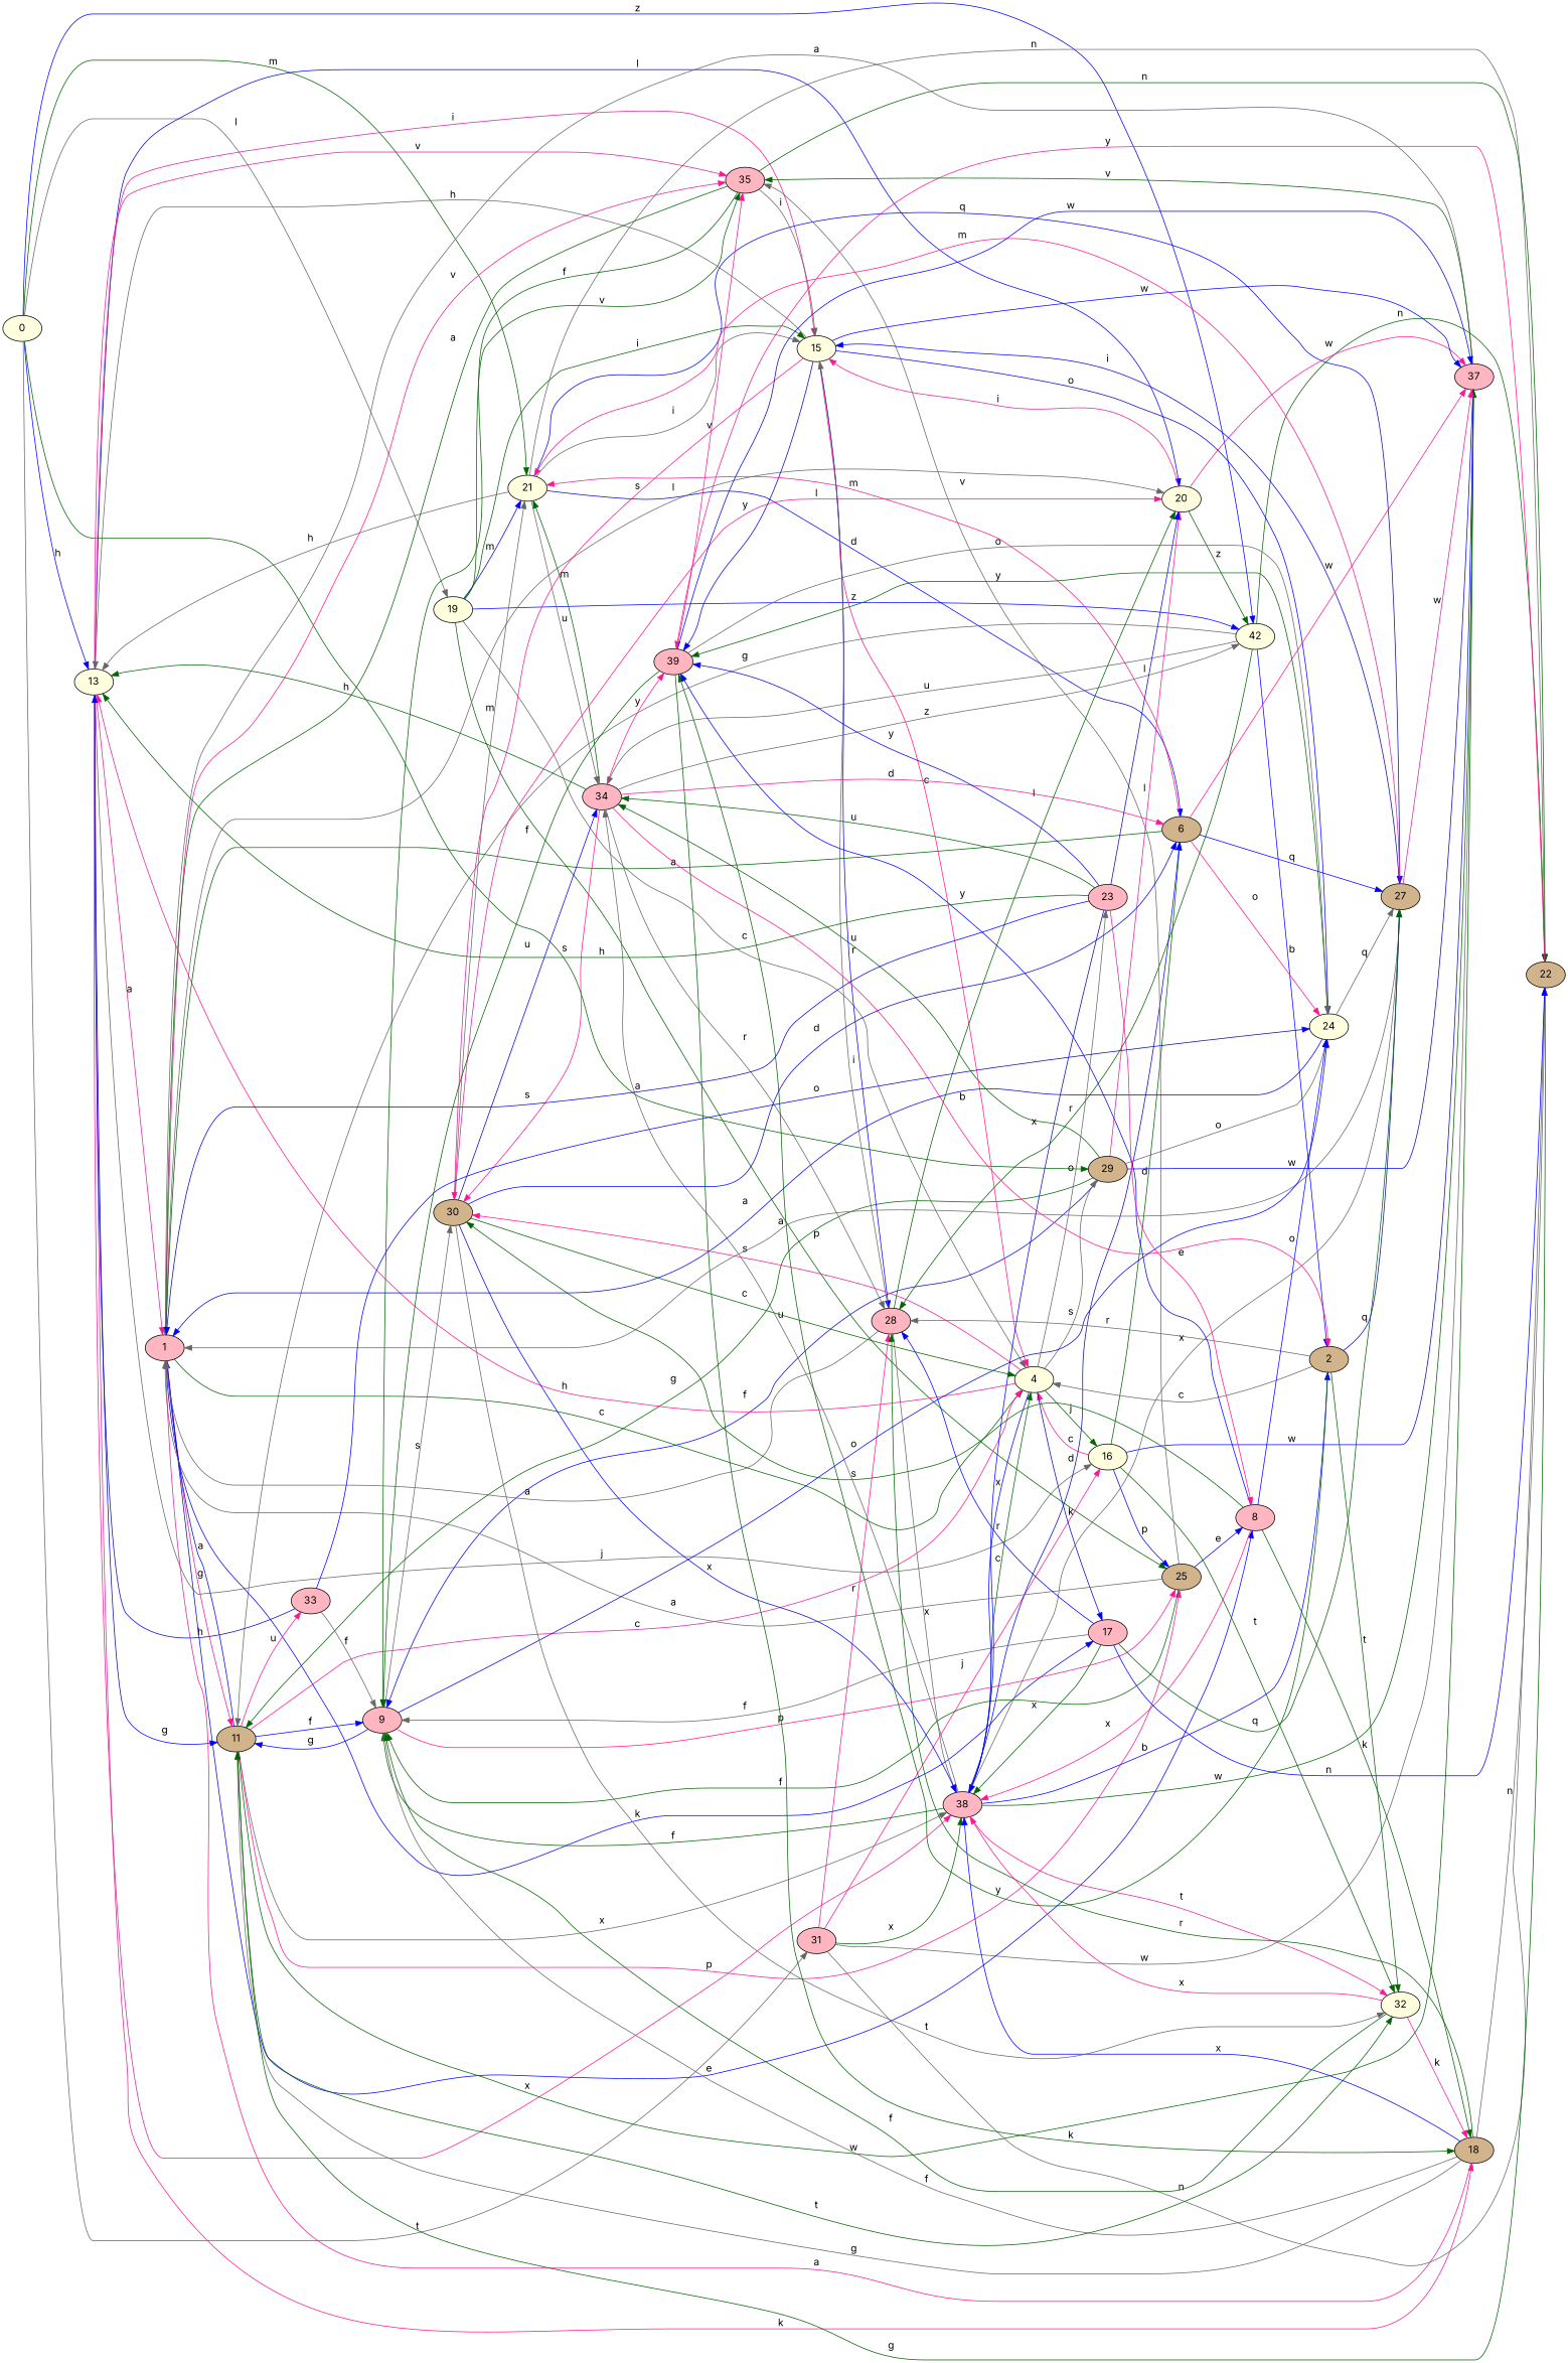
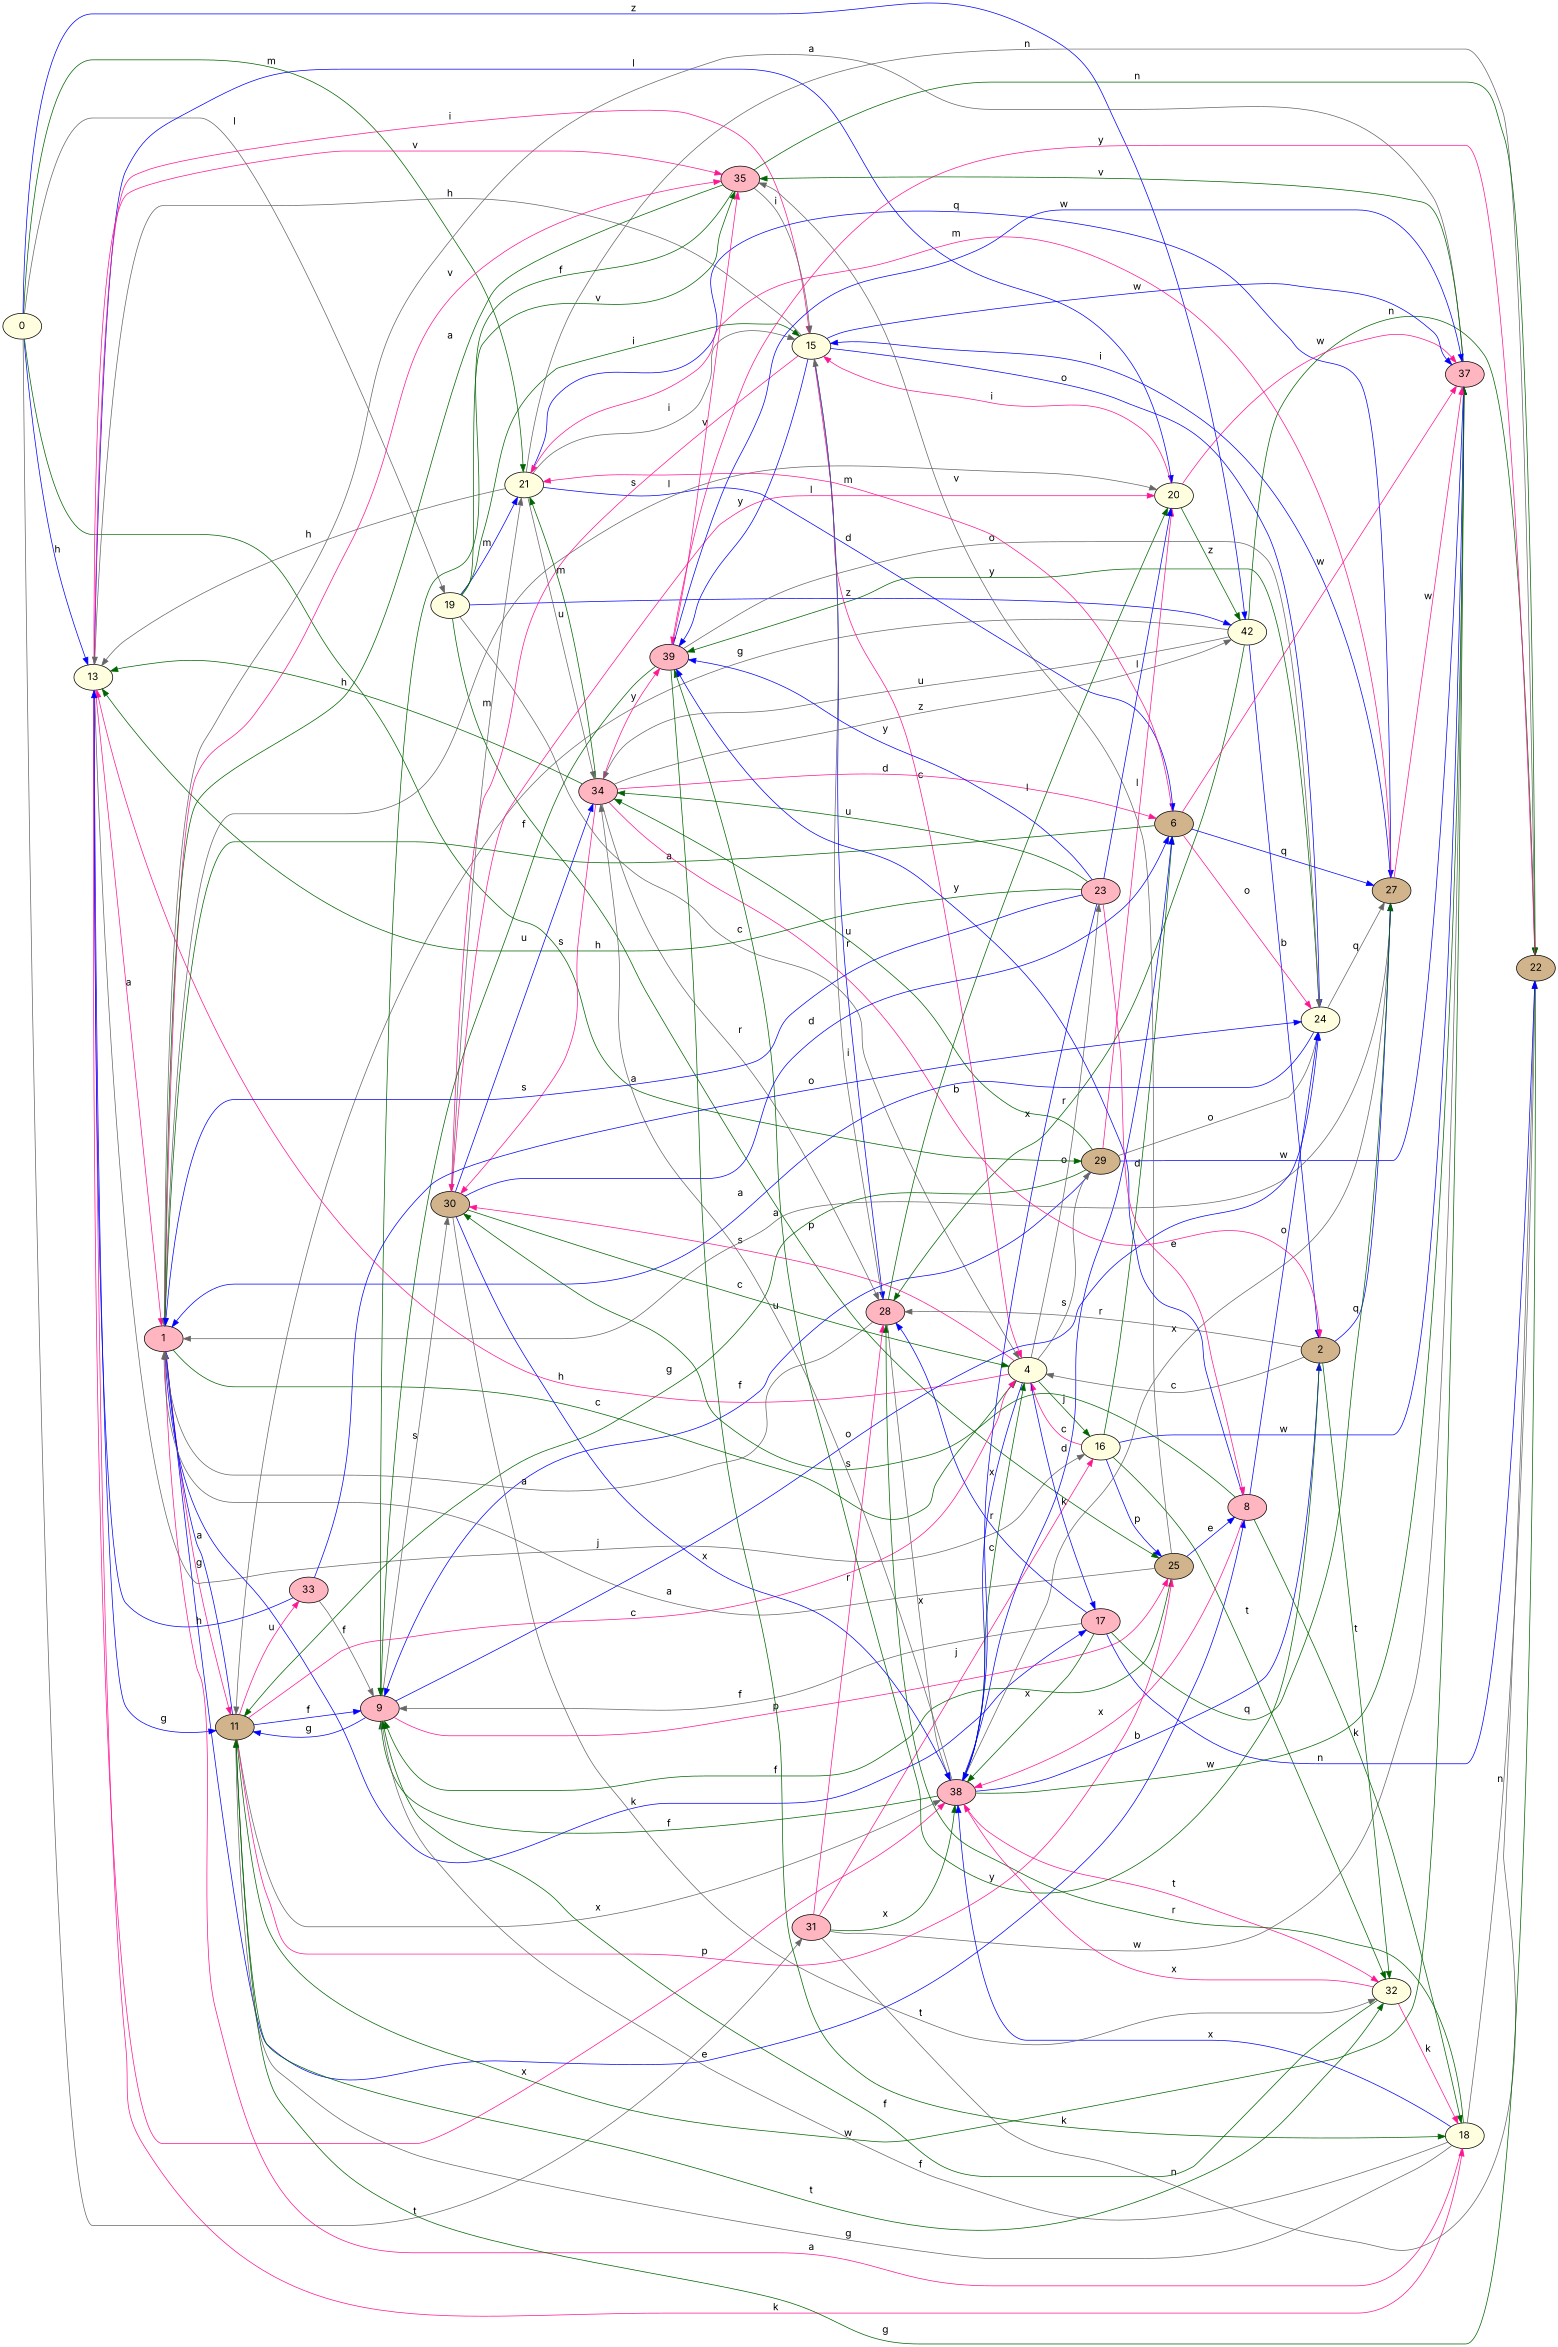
  strict digraph {
    fontname=Inter
    rankdir=LR
    node [fillcolor=lightpink fontname=Inter style=filled]
    edge [color=blue fontname=Inter]
    0 [fillcolor=lightyellow]
    13 [fillcolor=lightyellow]
    19 [fillcolor=lightyellow]
    21 [fillcolor=lightyellow]
    29 [fillcolor=tan]
    31
    42 [fillcolor=lightyellow]
    1
    11 [fillcolor=tan]
    20 [fillcolor=lightyellow]
    35
    16 [fillcolor=lightyellow]
    38
-   18 [fillcolor=tan]
+   18 [fillcolor=lightyellow]
    15 [fillcolor=lightyellow]
    4 [fillcolor=lightyellow]
    25 [fillcolor=tan]
    27 [fillcolor=tan]
    6 [fillcolor=tan]
    22 [fillcolor=tan]
    34
    24 [fillcolor=lightyellow]
    37
    9
    28
    2 [fillcolor=tan]
    8
    17
    23
    30 [fillcolor=tan]
    39
    32 [fillcolor=lightyellow]
    33
    0 -> 13 [label=h]
    0 -> 19 [color=gray40 label=l]
    0 -> 21 [color=darkgreen label=m]
    0 -> 29 [color=darkgreen label=s]
    0 -> 31 [color=gray40 label=t]
    0 -> 42 [label=z]
    13 -> 1 [color=deeppink label=a]
    13 -> 11 [label=g]
    13 -> 20 [label=l]
    13 -> 35 [color=deeppink label=v]
    13 -> 16 [color=gray40 label=j]
    13 -> 38 [color=deeppink label=x]
    13 -> 18 [color=deeppink label=k]
    13 -> 15 [color=deeppink label=i]
    19 -> 21 [label=m]
    19 -> 42 [label=z]
    19 -> 35 [color=darkgreen label=v]
    19 -> 15 [color=darkgreen label=i]
    19 -> 4 [color=gray40 label=c]
    19 -> 25 [color=darkgreen label=p]
    21 -> 13 [color=gray40 label=h]
    21 -> 15 [color=gray40 label=i]
    21 -> 27 [label=q]
    21 -> 6 [label=d]
    21 -> 22 [color=gray40 label=n]
    21 -> 34 [color=gray40 label=u]
    29 -> 11 [color=darkgreen label=g]
    29 -> 20 [color=deeppink label=l]
    29 -> 34 [color=darkgreen label=u]
    29 -> 24 [color=gray40 label=o]
    29 -> 37 [label=w]
    29 -> 9 [label=f]
    31 -> 16 [color=deeppink label=j]
    31 -> 38 [color=darkgreen label=x]
    31 -> 22 [color=gray40 label=n]
    31 -> 37 [color=gray40 label=w]
    31 -> 28 [color=deeppink label=r]
    42 -> 11 [color=gray40 label=g]
    42 -> 22 [color=darkgreen label=n]
    42 -> 34 [color=gray40 label=u]
    42 -> 28 [color=darkgreen label=r]
    42 -> 2 [label=b]
    1 -> 11 [color=deeppink label=g]
    1 -> 20 [color=gray40 label=l]
    1 -> 35 [color=deeppink label=v]
    1 -> 4 [color=darkgreen label=c]
    1 -> 8 [label=e]
    1 -> 17 [label=k]
    11 -> 1 [label=a]
    11 -> 38 [color=gray40 label=x]
    11 -> 4 [color=deeppink label=c]
    11 -> 25 [color=deeppink label=p]
    11 -> 37 [color=darkgreen label=w]
    11 -> 9 [label=f]
    11 -> 32 [color=darkgreen label=t]
    11 -> 33 [color=deeppink label=u]
    20 -> 42 [color=darkgreen label=z]
    20 -> 15 [color=deeppink label=i]
    20 -> 37 [color=deeppink label=w]
    35 -> 1 [color=darkgreen label=a]
    35 -> 15 [color=gray40 label=i]
    35 -> 22 [color=darkgreen label=n]
    35 -> 9 [color=darkgreen label=f]
    16 -> 4 [color=deeppink label=c]
    16 -> 25 [label=p]
    16 -> 6 [color=darkgreen label=d]
    16 -> 37 [label=w]
    16 -> 32 [color=darkgreen label=t]
    38 -> 4 [color=darkgreen label=c]
    38 -> 6 [label=d]
    38 -> 34 [color=gray40 label=u]
    38 -> 37 [color=darkgreen label=w]
    38 -> 9 [color=darkgreen label=f]
    38 -> 2 [label=b]
    38 -> 32 [color=deeppink label=t]
    18 -> 1 [color=deeppink label=a]
    18 -> 11 [color=gray40 label=g]
    18 -> 38 [label=x]
    18 -> 22 [color=gray40 label=n]
    18 -> 9 [color=gray40 label=f]
    18 -> 28 [color=darkgreen label=r]
    15 -> 13 [color=gray40 label=h]
    15 -> 4 [color=deeppink label=c]
    15 -> 24 [label=o]
    15 -> 37 [label=w]
    15 -> 28 [label=r]
    15 -> 30 [color=deeppink label=s]
    15 -> 39 [label=y]
    4 -> 13 [color=deeppink label=h]
    4 -> 29 [color=gray40 label=s]
    4 -> 16 [color=darkgreen label=j]
    4 -> 38 [label=x]
    4 -> 17 [label=k]
    4 -> 23 [color=gray40 label=o]
    4 -> 30 [color=deeppink label=s]
    25 -> 1 [color=gray40 label=a]
    25 -> 35 [color=gray40 label=v]
    25 -> 9 [color=darkgreen label=f]
    25 -> 8 [label=e]
    27 -> 21 [color=deeppink label=m]
    27 -> 1 [color=gray40 label=a]
    27 -> 38 [color=gray40 label=x]
    27 -> 15 [label=i]
    27 -> 37 [color=deeppink label=w]
    6 -> 21 [color=deeppink label=m]
    6 -> 1 [color=darkgreen label=a]
    6 -> 27 [label=q]
    6 -> 24 [color=deeppink label=o]
    6 -> 37 [color=deeppink label=w]
    22 -> 11 [color=darkgreen label=g]
    22 -> 39 [color=deeppink label=y]
    34 -> 13 [color=darkgreen label=h]
    34 -> 21 [color=darkgreen label=m]
    34 -> 42 [color=gray40 label=z]
    34 -> 6 [color=deeppink label=d]
    34 -> 28 [color=gray40 label=r]
    34 -> 2 [color=deeppink label=b]
    34 -> 30 [color=deeppink label=s]
    34 -> 39 [color=deeppink label=y]
    24 -> 1 [label=a]
    24 -> 27 [color=gray40 label=q]
    24 -> 39 [color=darkgreen label=y]
    37 -> 1 [color=gray40 label=a]
    37 -> 35 [color=darkgreen label=v]
    9 -> 11 [label=g]
    9 -> 25 [color=deeppink label=p]
    9 -> 24 [label=o]
    9 -> 30 [color=gray40 label=s]
    28 -> 1 [color=gray40 label=a]
    28 -> 20 [color=darkgreen label=l]
    28 -> 38 [color=gray40 label=x]
    28 -> 15 [color=gray40 label=i]
    2 -> 4 [color=gray40 label=c]
    2 -> 27 [label=q]
    2 -> 28 [color=gray40 label=r]
    2 -> 39 [color=darkgreen label=y]
    2 -> 32 [color=darkgreen label=t]
    8 -> 38 [color=deeppink label=x]
    8 -> 18 [color=darkgreen label=k]
    8 -> 24 [label=o]
    8 -> 30 [color=darkgreen label=s]
    8 -> 39 [label=y]
    17 -> 38 [color=darkgreen label=x]
    17 -> 27 [color=darkgreen label=q]
    17 -> 22 [label=n]
    17 -> 9 [color=gray40 label=f]
    17 -> 28 [label=r]
    23 -> 13 [color=darkgreen label=h]
    23 -> 1 [label=a]
    23 -> 20 [label=l]
    23 -> 38 [label=x]
    23 -> 34 [color=darkgreen label=u]
    23 -> 8 [color=deeppink label=e]
    23 -> 39 [label=y]
    30 -> 21 [color=gray40 label=m]
    30 -> 20 [color=deeppink label=l]
    30 -> 38 [label=x]
    30 -> 4 [color=darkgreen label=c]
    30 -> 6 [label=d]
    30 -> 34 [label=u]
    30 -> 32 [color=gray40 label=t]
    39 -> 35 [color=deeppink label=v]
    39 -> 18 [color=darkgreen label=k]
    39 -> 24 [color=gray40 label=o]
    39 -> 37 [label=w]
    39 -> 9 [color=darkgreen label=f]
    32 -> 38 [color=deeppink label=x]
    32 -> 18 [color=deeppink label=k]
    32 -> 9 [color=darkgreen label=f]
    33 -> 13 [label=h]
    33 -> 24 [label=o]
    33 -> 9 [color=gray40 label=f]
  }
